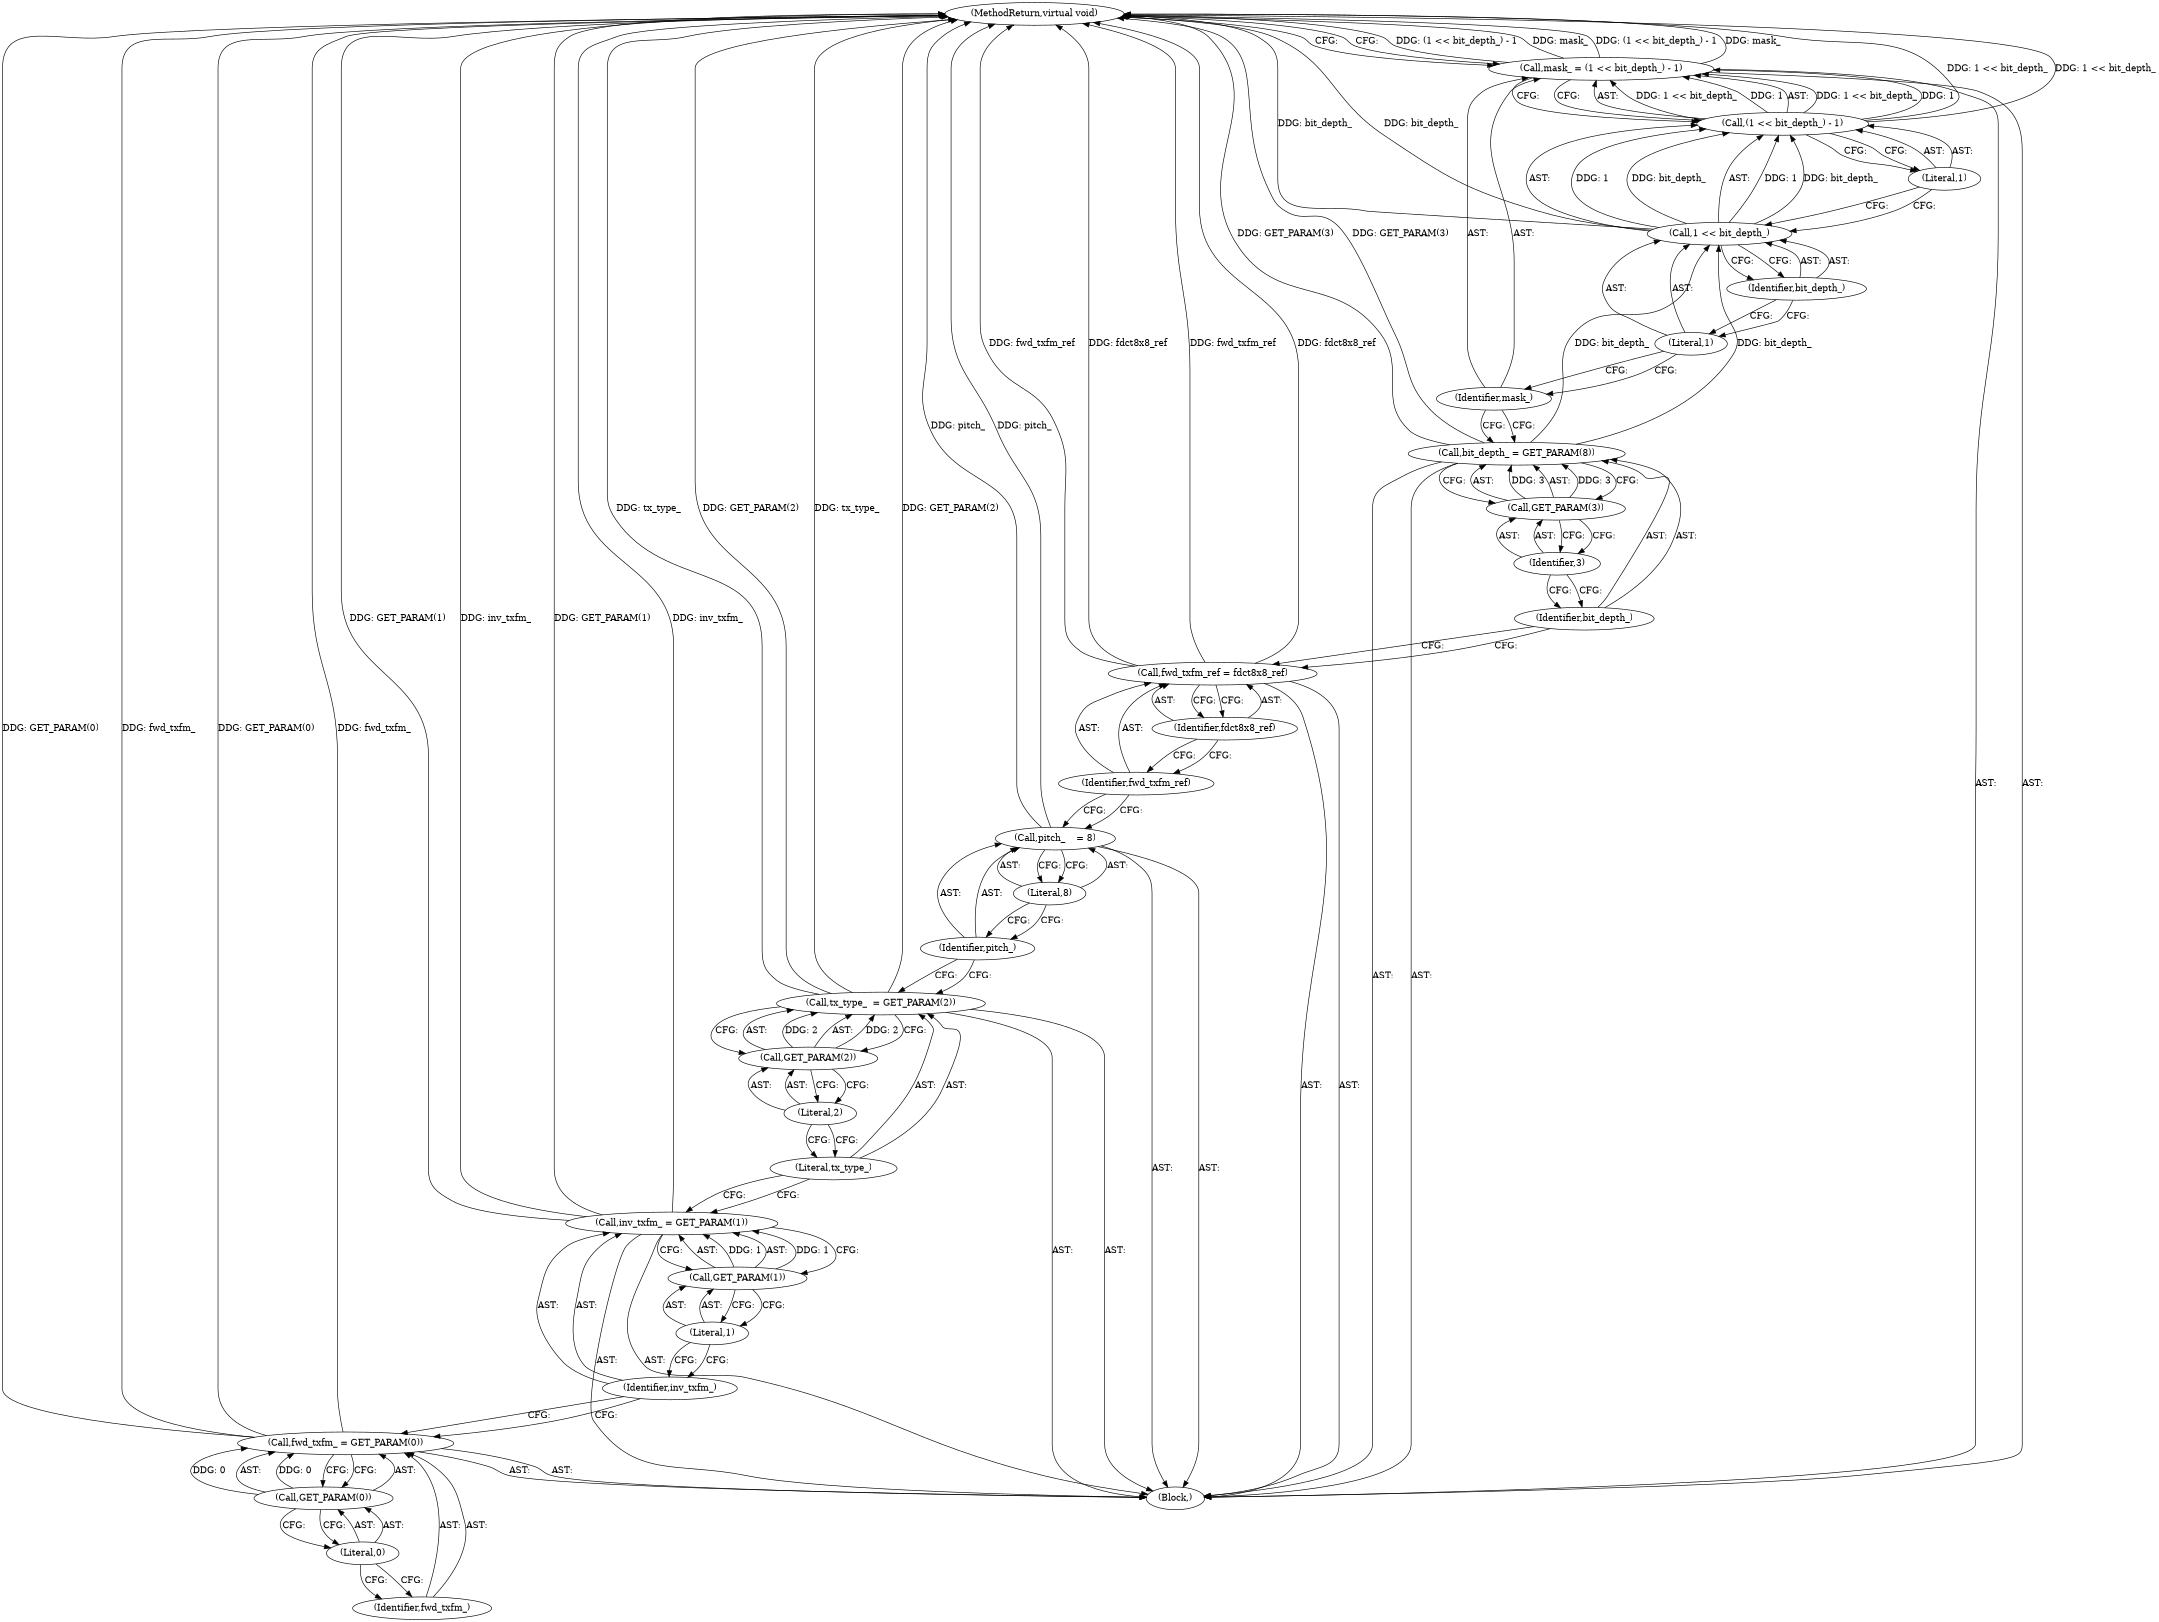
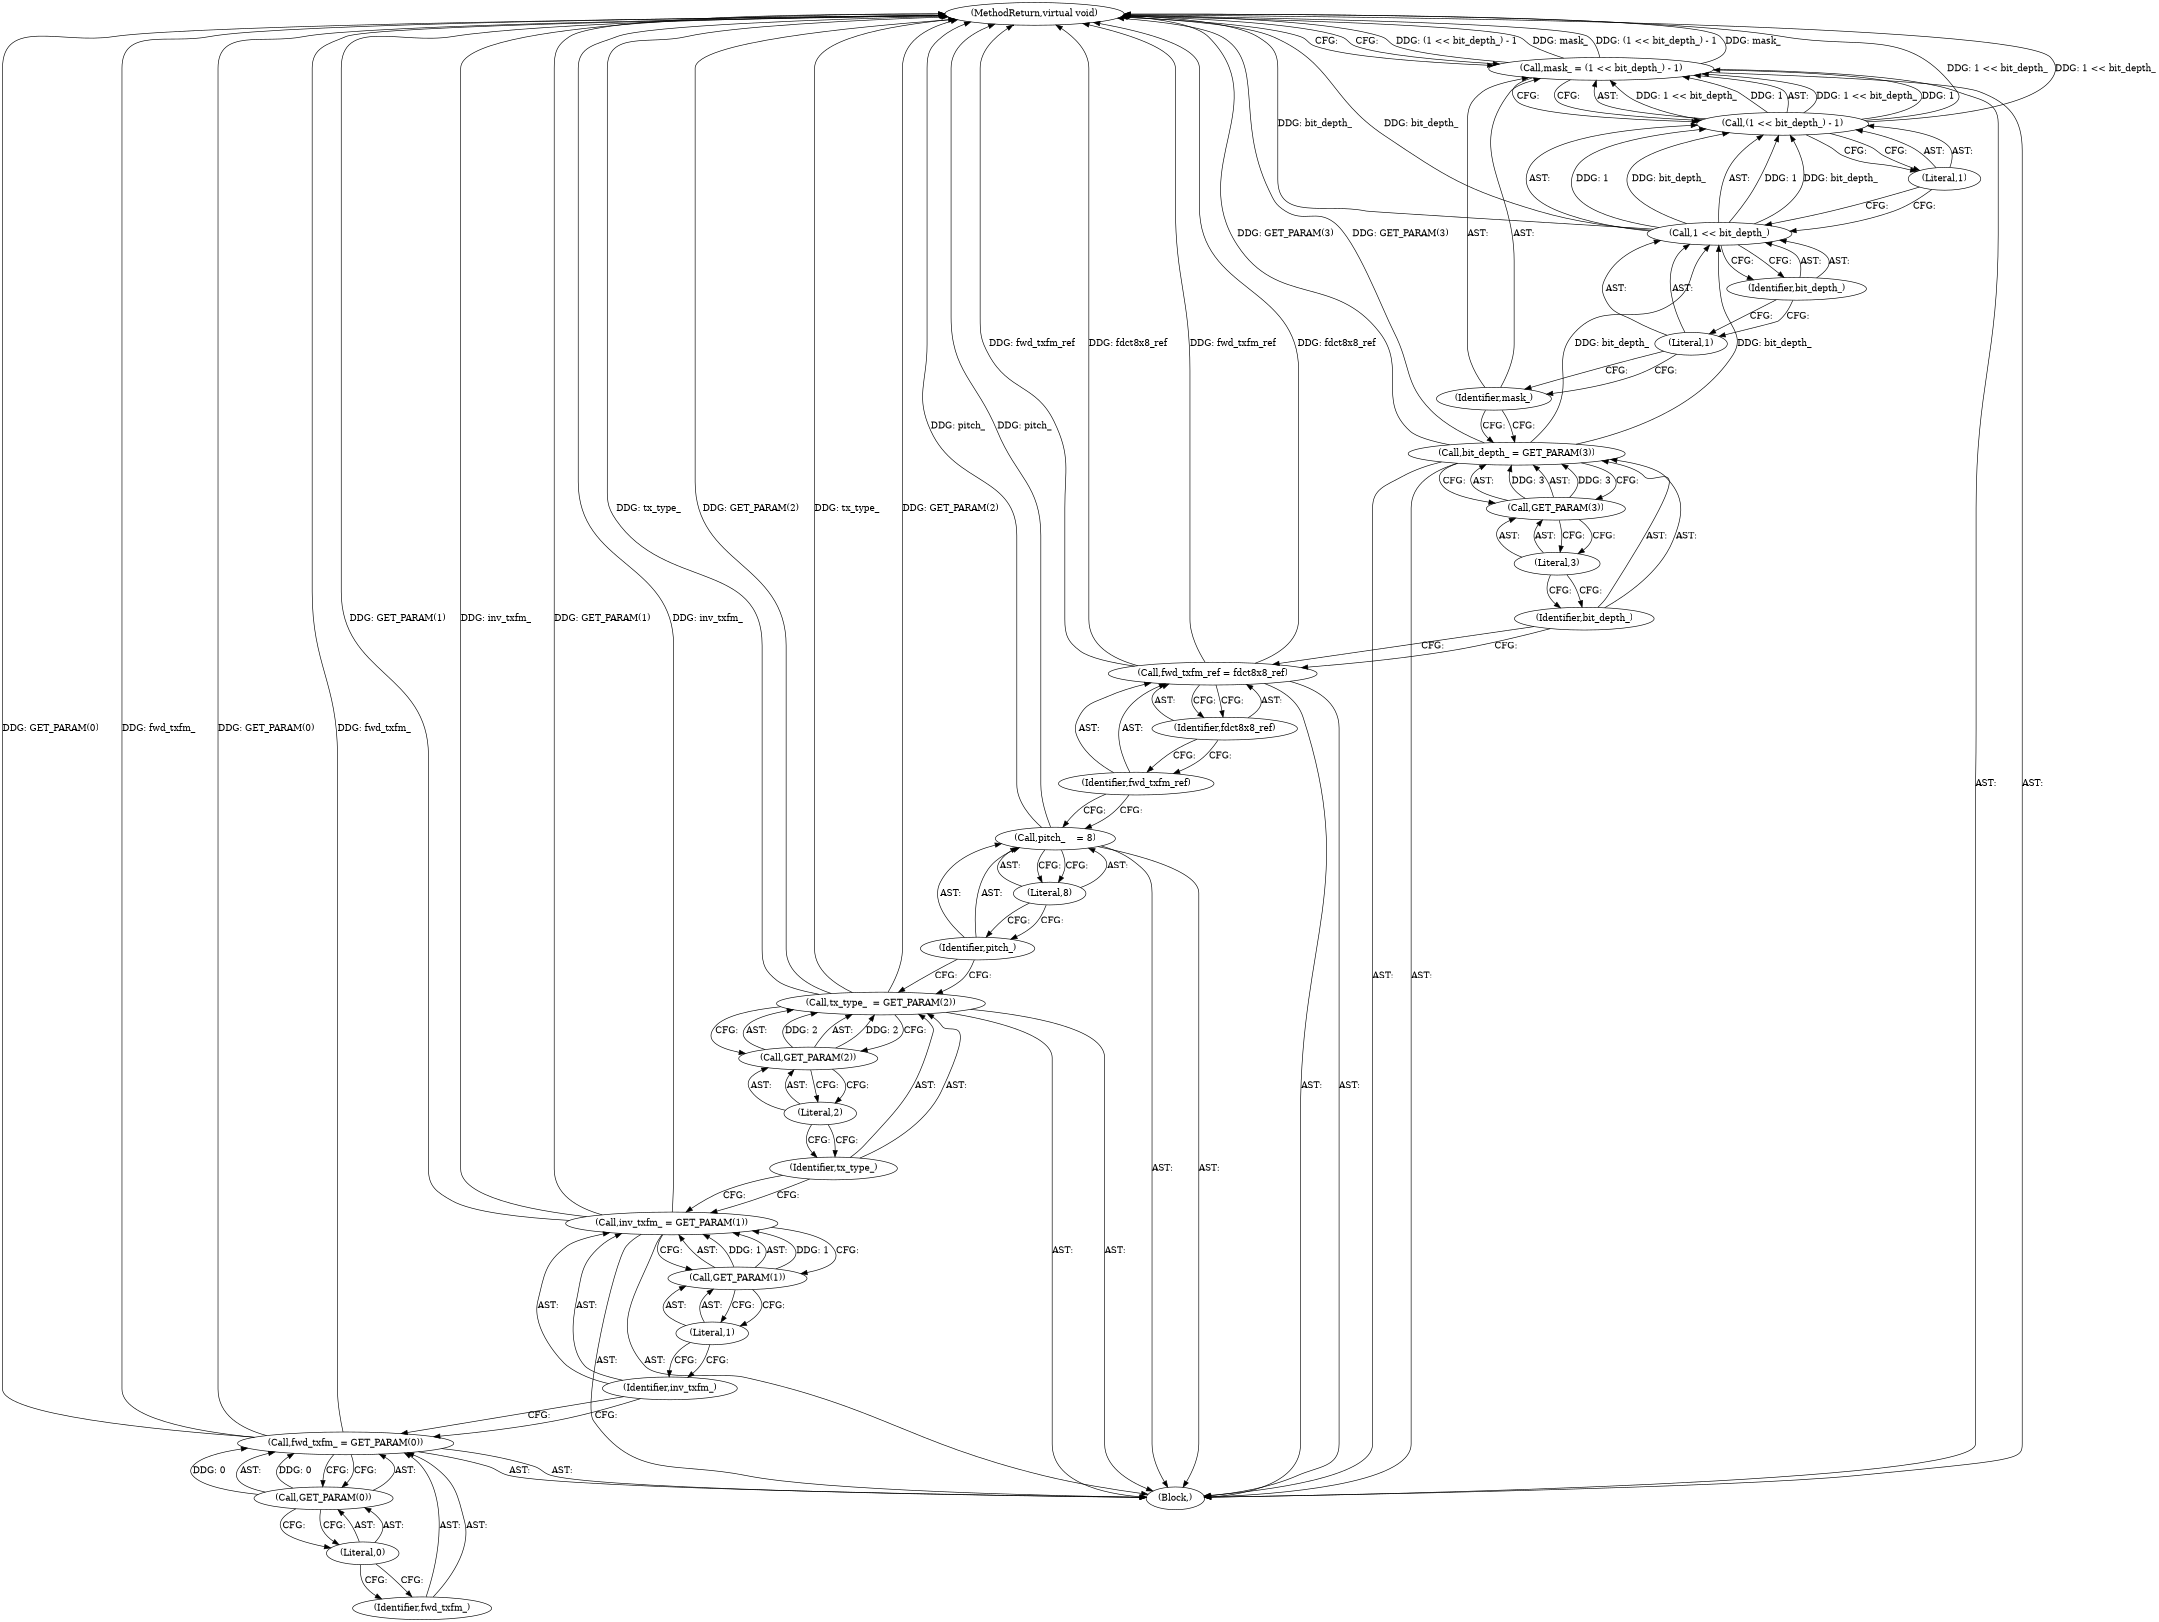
  digraph {
    n1 [label="(MethodReturn,virtual void)"]
    n2 [label="(Call,mask_ = (1 << bit_depth_) - 1)"]
    n3 [label="(Block,)"]
    n4 [label="(Call,(1 << bit_depth_) - 1)"]
    n5 [label="(Call,GET_PARAM(0))"]
    n6 [label="(Literal,0)"]
    n7 [label="(Call,fwd_txfm_ = GET_PARAM(0))"]
    n8 [label="(Identifier,fwd_txfm_)"]
    n9 [label="(Call,GET_PARAM(1))"]
    n10 [label="(Literal,1)"]
    n11 [label="(Call,inv_txfm_ = GET_PARAM(1))"]
    n12 [label="(Identifier,inv_txfm_)"]
    n13 [label="(Call,GET_PARAM(2))"]
    n14 [label="(Literal,2)"]
    n15 [label="(Call,tx_type_  = GET_PARAM(2))"]
-   n16 [label="(Literal,tx_type_)"]
+   n16 [label="(Identifier,tx_type_)"]
    n17 [label="(Literal,8)"]
    n18 [label="(Call,pitch_    = 8)"]
    n19 [label="(Identifier,pitch_)"]
    n20 [label="(Identifier,fdct8x8_ref)"]
    n21 [label="(Call,fwd_txfm_ref = fdct8x8_ref)"]
    n22 [label="(Identifier,fwd_txfm_ref)"]
    n23 [label="(Call,GET_PARAM(3))"]
-   n24 [label="(Identifier,3)"]
-   n25 [label="(Call,bit_depth_ = GET_PARAM(8))"]
+   n24 [label="(Literal,3)"]
+   n25 [label="(Call,bit_depth_ = GET_PARAM(3))"]
    n26 [label="(Identifier,bit_depth_)"]
    n27 [label="(Call,1 << bit_depth_)"]
    n28 [label="(Identifier,bit_depth_)"]
    n29 [label="(Literal,1)"]
    n30 [label="(Literal,1)"]
    n31 [label="(Identifier,mask_)"]
    n1 -> n2 [label="CFG: "]
    n1 -> n2 [label="CFG: "]
    n2 -> n1 [label="DDG: (1 << bit_depth_) - 1"]
    n2 -> n1 [label="DDG: mask_"]
    n2 -> n1 [label="DDG: (1 << bit_depth_) - 1"]
    n2 -> n1 [label="DDG: mask_"]
    n2 -> n3 [label="AST: "]
    n2 -> n3 [label="AST: "]
    n2 -> n4 [label="CFG: "]
    n2 -> n4 [label="CFG: "]
    n4 -> n1 [label="DDG: 1 << bit_depth_"]
    n4 -> n1 [label="DDG: 1 << bit_depth_"]
    n4 -> n2 [label="AST: "]
    n4 -> n2 [label="DDG: 1 << bit_depth_"]
    n4 -> n2 [label="DDG: 1"]
    n4 -> n2 [label="AST: "]
    n4 -> n2 [label="DDG: 1 << bit_depth_"]
    n4 -> n2 [label="DDG: 1"]
    n4 -> n29 [label="CFG: "]
    n4 -> n29 [label="CFG: "]
    n5 -> n6 [label="CFG: "]
    n5 -> n6 [label="CFG: "]
    n5 -> n7 [label="AST: "]
    n5 -> n7 [label="DDG: 0"]
    n5 -> n7 [label="AST: "]
    n5 -> n7 [label="DDG: 0"]
    n6 -> n5 [label="AST: "]
    n6 -> n5 [label="AST: "]
    n6 -> n8 [label="CFG: "]
    n6 -> n8 [label="CFG: "]
    n7 -> n1 [label="DDG: GET_PARAM(0)"]
    n7 -> n1 [label="DDG: fwd_txfm_"]
    n7 -> n1 [label="DDG: GET_PARAM(0)"]
    n7 -> n1 [label="DDG: fwd_txfm_"]
    n7 -> n3 [label="AST: "]
    n7 -> n3 [label="AST: "]
    n7 -> n5 [label="CFG: "]
    n7 -> n5 [label="CFG: "]
    n8 -> n7 [label="AST: "]
    n8 -> n7 [label="AST: "]
    n9 -> n10 [label="CFG: "]
    n9 -> n10 [label="CFG: "]
    n9 -> n11 [label="AST: "]
    n9 -> n11 [label="DDG: 1"]
    n9 -> n11 [label="AST: "]
    n9 -> n11 [label="DDG: 1"]
    n10 -> n9 [label="AST: "]
    n10 -> n9 [label="AST: "]
    n10 -> n12 [label="CFG: "]
    n10 -> n12 [label="CFG: "]
    n11 -> n1 [label="DDG: GET_PARAM(1)"]
    n11 -> n1 [label="DDG: inv_txfm_"]
    n11 -> n1 [label="DDG: GET_PARAM(1)"]
    n11 -> n1 [label="DDG: inv_txfm_"]
    n11 -> n3 [label="AST: "]
    n11 -> n3 [label="AST: "]
    n11 -> n9 [label="CFG: "]
    n11 -> n9 [label="CFG: "]
    n12 -> n7 [label="CFG: "]
    n12 -> n7 [label="CFG: "]
    n12 -> n11 [label="AST: "]
    n12 -> n11 [label="AST: "]
    n13 -> n14 [label="CFG: "]
    n13 -> n14 [label="CFG: "]
    n13 -> n15 [label="AST: "]
    n13 -> n15 [label="DDG: 2"]
    n13 -> n15 [label="AST: "]
    n13 -> n15 [label="DDG: 2"]
    n14 -> n13 [label="AST: "]
    n14 -> n13 [label="AST: "]
    n14 -> n16 [label="CFG: "]
    n14 -> n16 [label="CFG: "]
    n15 -> n1 [label="DDG: tx_type_"]
    n15 -> n1 [label="DDG: GET_PARAM(2)"]
    n15 -> n1 [label="DDG: tx_type_"]
    n15 -> n1 [label="DDG: GET_PARAM(2)"]
    n15 -> n3 [label="AST: "]
    n15 -> n3 [label="AST: "]
    n15 -> n13 [label="CFG: "]
    n15 -> n13 [label="CFG: "]
    n16 -> n11 [label="CFG: "]
    n16 -> n11 [label="CFG: "]
    n16 -> n15 [label="AST: "]
    n16 -> n15 [label="AST: "]
    n17 -> n18 [label="AST: "]
    n17 -> n18 [label="AST: "]
    n17 -> n19 [label="CFG: "]
    n17 -> n19 [label="CFG: "]
    n18 -> n1 [label="DDG: pitch_"]
    n18 -> n1 [label="DDG: pitch_"]
    n18 -> n3 [label="AST: "]
    n18 -> n3 [label="AST: "]
    n18 -> n17 [label="CFG: "]
    n18 -> n17 [label="CFG: "]
    n19 -> n15 [label="CFG: "]
    n19 -> n15 [label="CFG: "]
    n19 -> n18 [label="AST: "]
    n19 -> n18 [label="AST: "]
    n20 -> n21 [label="AST: "]
    n20 -> n21 [label="AST: "]
    n20 -> n22 [label="CFG: "]
    n20 -> n22 [label="CFG: "]
    n21 -> n1 [label="DDG: fwd_txfm_ref"]
    n21 -> n1 [label="DDG: fdct8x8_ref"]
    n21 -> n1 [label="DDG: fwd_txfm_ref"]
    n21 -> n1 [label="DDG: fdct8x8_ref"]
    n21 -> n3 [label="AST: "]
    n21 -> n3 [label="AST: "]
    n21 -> n20 [label="CFG: "]
    n21 -> n20 [label="CFG: "]
    n22 -> n18 [label="CFG: "]
    n22 -> n18 [label="CFG: "]
    n22 -> n21 [label="AST: "]
    n22 -> n21 [label="AST: "]
    n23 -> n24 [label="CFG: "]
    n23 -> n24 [label="CFG: "]
    n23 -> n25 [label="AST: "]
    n23 -> n25 [label="DDG: 3"]
    n23 -> n25 [label="AST: "]
    n23 -> n25 [label="DDG: 3"]
    n24 -> n23 [label="AST: "]
    n24 -> n23 [label="AST: "]
    n24 -> n26 [label="CFG: "]
    n24 -> n26 [label="CFG: "]
    n25 -> n1 [label="DDG: GET_PARAM(3)"]
    n25 -> n1 [label="DDG: GET_PARAM(3)"]
    n25 -> n3 [label="AST: "]
    n25 -> n3 [label="AST: "]
    n25 -> n23 [label="CFG: "]
    n25 -> n23 [label="CFG: "]
    n25 -> n27 [label="DDG: bit_depth_"]
    n25 -> n27 [label="DDG: bit_depth_"]
    n26 -> n21 [label="CFG: "]
    n26 -> n21 [label="CFG: "]
    n26 -> n25 [label="AST: "]
    n26 -> n25 [label="AST: "]
    n27 -> n1 [label="DDG: bit_depth_"]
    n27 -> n1 [label="DDG: bit_depth_"]
    n27 -> n4 [label="AST: "]
    n27 -> n4 [label="DDG: 1"]
    n27 -> n4 [label="DDG: bit_depth_"]
    n27 -> n4 [label="AST: "]
    n27 -> n4 [label="DDG: 1"]
    n27 -> n4 [label="DDG: bit_depth_"]
    n27 -> n28 [label="CFG: "]
    n27 -> n28 [label="CFG: "]
    n28 -> n27 [label="AST: "]
    n28 -> n27 [label="AST: "]
    n28 -> n30 [label="CFG: "]
    n28 -> n30 [label="CFG: "]
    n29 -> n4 [label="AST: "]
    n29 -> n4 [label="AST: "]
    n29 -> n27 [label="CFG: "]
    n29 -> n27 [label="CFG: "]
    n30 -> n27 [label="AST: "]
    n30 -> n27 [label="AST: "]
    n30 -> n31 [label="CFG: "]
    n30 -> n31 [label="CFG: "]
    n31 -> n2 [label="AST: "]
    n31 -> n2 [label="AST: "]
    n31 -> n25 [label="CFG: "]
    n31 -> n25 [label="CFG: "]
  }
